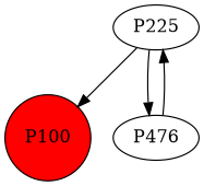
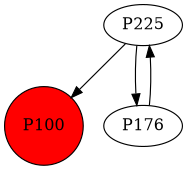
  digraph {
    P100 [fillcolor=red shape=circle style=filled]
    n2 [label=P225]
-   P476
+   P476 [label=P176]
    n2 -> P100
    n2 -> P476
    P476 -> n2
  }
